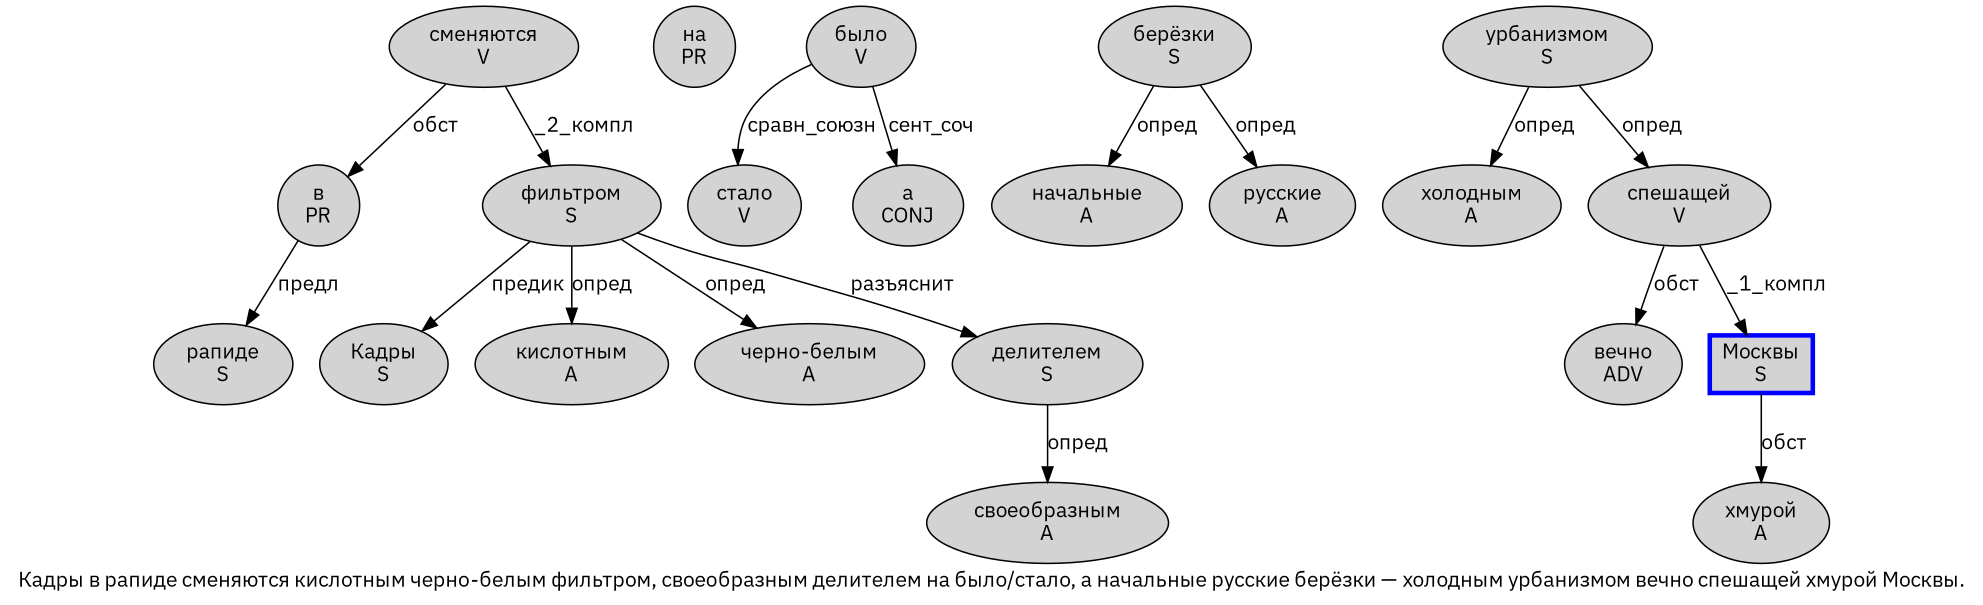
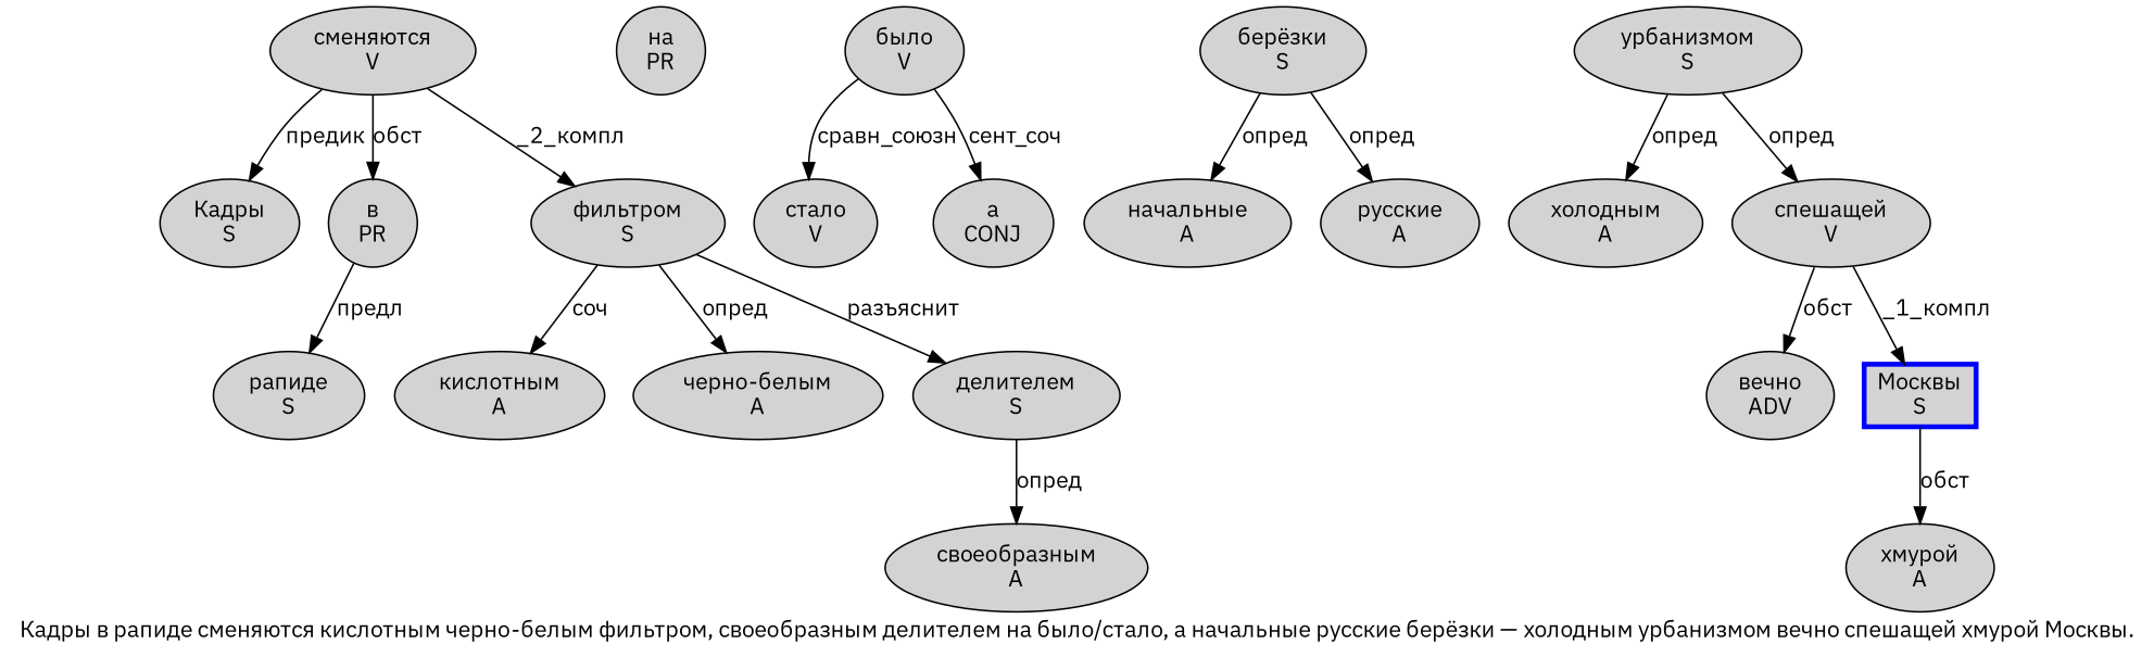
  digraph {
    fontname="IBM Plex Sans"
    label="Кадры в рапиде сменяются кислотным черно-белым фильтром, своеобразным делителем на было/стало, а начальные русские берёзки — холодным урбанизмом вечно спешащей хмурой Москвы."
    node [fillcolor=lightgray fontname="IBM Plex Sans" penwidth=1 shape=ellipse style=filled]
    edge [fontname="IBM Plex Sans"]
    n1 [label="Кадры\nS"]
    n2 [label="в\nPR"]
    n3 [label="рапиде\nS"]
    n4 [label="сменяются\nV"]
    n5 [label="фильтром\nS"]
    n6 [label="кислотным\nA"]
    n7 [label="черно-белым\nA"]
    n8 [label="делителем\nS"]
    n9 [label="своеобразным\nA"]
    n10 [label="на\nPR"]
    n11 [label="было\nV"]
    n12 [label="стало\nV"]
    n13 [label="а\nCONJ"]
    n14 [label="начальные\nA"]
    n15 [label="русские\nA"]
    n16 [label="берёзки\nS"]
    n17 [label="холодным\nA"]
    n18 [label="урбанизмом\nS"]
    n19 [label="спешащей\nV"]
    n20 [label="вечно\nADV"]
    n21 [color=blue label="Москвы\nS" penwidth=3 shape=box]
    n22 [label="хмурой\nA"]
    n2 -> n3 [label="предл"]
-   n5 -> n1 [label="предик"]
+   n4 -> n1 [label="предик"]
    n4 -> n2 [label="обст"]
    n4 -> n5 [label="_2_компл"]
-   n5 -> n6 [label="опред"]
+   n5 -> n6 [label="соч"]
    n5 -> n7 [label="опред"]
    n5 -> n8 [label="разъяснит"]
    n8 -> n9 [label="опред"]
    n11 -> n12 [label="сравн_союзн"]
    n11 -> n13 [label="сент_соч"]
    n16 -> n14 [label="опред"]
    n16 -> n15 [label="опред"]
    n18 -> n17 [label="опред"]
    n18 -> n19 [label="опред"]
    n19 -> n20 [label="обст"]
    n19 -> n21 [label="_1_компл"]
    n21 -> n22 [label="обст"]
  }
